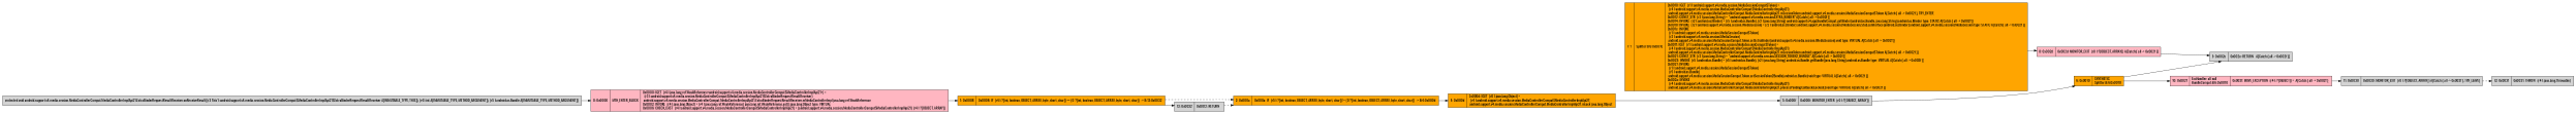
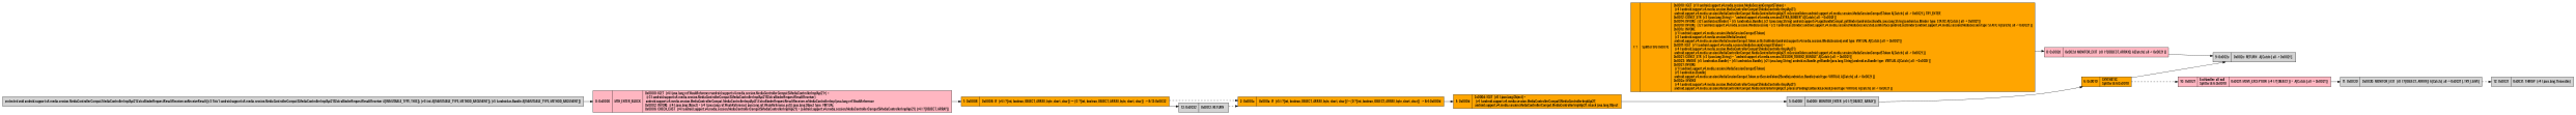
  digraph {
    fontname=Oswald
    rankdir=LR
    node [fillcolor=lightgrey fontname=Oswald shape=record style=filled]
    edge [fontname=Oswald]
    n1 [fillcolor=lightpink label="{0\:\ 0x0000|MTH_ENTER_BLOCK\l|0x0000: IGET  (r4 I:java.lang.ref.WeakReference\<android.support.v4.media.session.MediaControllerCompat$MediaControllerImplApi21\>) = \l  (r3 I:android.support.v4.media.session.MediaControllerCompat$MediaControllerImplApi21$ExtraBinderRequestResultReceiver)\l android.support.v4.media.session.MediaControllerCompat.MediaControllerImplApi21.ExtraBinderRequestResultReceiver.mMediaControllerImpl java.lang.ref.WeakReference \l0x0002: INVOKE  (r4 I:java.lang.Object) = (r4 I:java.lang.ref.WeakReference) java.lang.ref.WeakReference.get():java.lang.Object type: VIRTUAL \l0x0006: CHECK_CAST  (r4 I:android.support.v4.media.session.MediaControllerCompat$MediaControllerImplApi21) = (android.support.v4.media.session.MediaControllerCompat$MediaControllerImplApi21) (r4 I:?[OBJECT, ARRAY]) \l}"]
    n2 [fillcolor=orange label="{1\:\ 0x0008|0x0008: IF  (r4 I:?[int, boolean, OBJECT, ARRAY, byte, short, char]) == (0 ?[int, boolean, OBJECT, ARRAY, byte, short, char])  \-\> B:13:0x0032 \l}"]
    n3 [fillcolor=orange label="{2\:\ 0x000a|0x000a: IF  (r5 I:?[int, boolean, OBJECT, ARRAY, byte, short, char]) != (0 ?[int, boolean, OBJECT, ARRAY, byte, short, char])  \-\> B:4:0x000d \l}"]
    n4 [label="{13\:\ 0x0032|0x0072: RETURN   \l}"]
    n5 [fillcolor=orange label="{4\:\ 0x000d|0x000d: IGET  (r0 I:java.lang.Object) = \l  (r4 I:android.support.v4.media.session.MediaControllerCompat$MediaControllerImplApi21)\l android.support.v4.media.session.MediaControllerCompat.MediaControllerImplApi21.mLock java.lang.Object \l}"]
    n6 [label="{5\:\ 0x000f|0x000f: MONITOR_ENTER  (r0 I:?[OBJECT, ARRAY]) \l}"]
    n7 [fillcolor=orange label="{6\:\ 0x0010|SYNTHETIC\lSplitter:B:6:0x0010\l}"]
-   n8 [fillcolor=lightpink label="{10\:\ 0x002f|ExcHandler: all null\lBundleCompat:B:6:0x0010\l|0x002f: MOVE_EXCEPTION  (r4 I:?[OBJECT]) =  A[Catch:\{ all \-\> 0x002f \}]\l}"]
+   n8 [fillcolor=lightpink label="{10\:\ 0x002f|ExcHandler: all null\lSplitter:B:6:0x0010\l|0x002f: MOVE_EXCEPTION  (r4 I:?[OBJECT]) =  A[Catch:\{ all \-\> 0x002f \}]\l}"]
    n9 [label="{9\:\ 0x002e|0x002e: RETURN   A[Catch:\{ all \-\> 0x002f \}]\l}"]
    n10 [fillcolor=orange label="{7\:\ ?|Splitter:B:6:0x0010\l|0x0010: IGET  (r1 I:android.support.v4.media.session.MediaSessionCompat$Token) = \l  (r4 I:android.support.v4.media.session.MediaControllerCompat$MediaControllerImplApi21)\l android.support.v4.media.session.MediaControllerCompat.MediaControllerImplApi21.mSessionToken android.support.v4.media.session.MediaSessionCompat$Token A[Catch:\{ all \-\> 0x002f \}, TRY_ENTER]\l0x0012: CONST_STR  (r2 I:java.lang.String) =  \"android.support.v4.media.session.EXTRA_BINDER\" A[Catch:\{ all \-\> 0x002f \}]\l0x0014: INVOKE  (r2 I:android.os.IBinder) = (r5 I:android.os.Bundle), (r2 I:java.lang.String) android.support.v4.app.BundleCompat.getBinder(android.os.Bundle, java.lang.String):android.os.IBinder type: STATIC A[Catch:\{ all \-\> 0x002f \}]\l0x0018: INVOKE  (r2 I:android.support.v4.media.session.IMediaSession) = (r2 I:android.os.IBinder) android.support.v4.media.session.IMediaSession.Stub.asInterface(android.os.IBinder):android.support.v4.media.session.IMediaSession type: STATIC A[Catch:\{ all \-\> 0x002f \}]\l0x001c: INVOKE  \l  (r1 I:android.support.v4.media.session.MediaSessionCompat$Token)\l  (r2 I:android.support.v4.media.session.IMediaSession)\l android.support.v4.media.session.MediaSessionCompat.Token.setExtraBinder(android.support.v4.media.session.IMediaSession):void type: VIRTUAL A[Catch:\{ all \-\> 0x002f \}]\l0x001f: IGET  (r1 I:android.support.v4.media.session.MediaSessionCompat$Token) = \l  (r4 I:android.support.v4.media.session.MediaControllerCompat$MediaControllerImplApi21)\l android.support.v4.media.session.MediaControllerCompat.MediaControllerImplApi21.mSessionToken android.support.v4.media.session.MediaSessionCompat$Token A[Catch:\{ all \-\> 0x002f \}]\l0x0021: CONST_STR  (r2 I:java.lang.String) =  \"android.support.v4.media.session.SESSION_TOKEN2_BUNDLE\" A[Catch:\{ all \-\> 0x002f \}]\l0x0023: INVOKE  (r5 I:android.os.Bundle) = (r5 I:android.os.Bundle), (r2 I:java.lang.String) android.os.Bundle.getBundle(java.lang.String):android.os.Bundle type: VIRTUAL A[Catch:\{ all \-\> 0x002f \}]\l0x0027: INVOKE  \l  (r1 I:android.support.v4.media.session.MediaSessionCompat$Token)\l  (r5 I:android.os.Bundle)\l android.support.v4.media.session.MediaSessionCompat.Token.setSessionToken2Bundle(android.os.Bundle):void type: VIRTUAL A[Catch:\{ all \-\> 0x002f \}]\l0x002a: INVOKE  \l  (r4 I:android.support.v4.media.session.MediaControllerCompat$MediaControllerImplApi21)\l android.support.v4.media.session.MediaControllerCompat.MediaControllerImplApi21.processPendingCallbacksLocked():void type: VIRTUAL A[Catch:\{ all \-\> 0x002f \}]\l}"]
    n11 [fillcolor=lightpink label="{8\:\ 0x002d|0x002d: MONITOR_EXIT  (r0 I:?[OBJECT, ARRAY]) A[Catch:\{ all \-\> 0x002f \}]\l}"]
    n12 [label="{11\:\ 0x0030|0x0030: MONITOR_EXIT  (r0 I:?[OBJECT, ARRAY]) A[Catch:\{ all \-\> 0x002f \}, TRY_LEAVE]\l}"]
    n13 [label="{12\:\ 0x0031|0x0031: THROW  (r4 I:java.lang.Throwable) \l}"]
    n14 [label="{protected void android.support.v4.media.session.MediaControllerCompat.MediaControllerImplApi21.ExtraBinderRequestResultReceiver.onReceiveResult((r3 'this' I:android.support.v4.media.session.MediaControllerCompat$MediaControllerImplApi21$ExtraBinderRequestResultReceiver A[IMMUTABLE_TYPE, THIS]), (r4 I:int A[IMMUTABLE_TYPE, METHOD_ARGUMENT]), (r5 I:android.os.Bundle A[IMMUTABLE_TYPE, METHOD_ARGUMENT])) }"]
    n1 -> n2
    n2 -> n3 [style=dashed]
    n2 -> n4
    n3 -> n5
    n4 -> n3 [style=dashed]
    n5 -> n6
    n6 -> n7
-   n7 -> n8
+   n7 -> n8 [style=dashed]
    n7 -> n9
    n8 -> n12
    n10 -> n11
    n11 -> n9
    n12 -> n13 [style=dashed]
    n14 -> n1
  }
